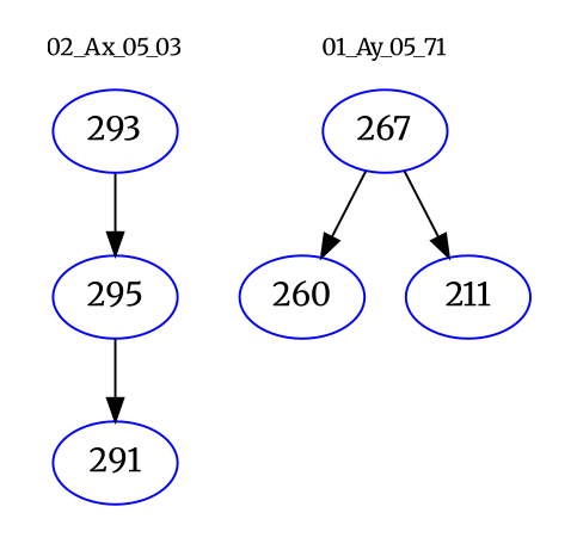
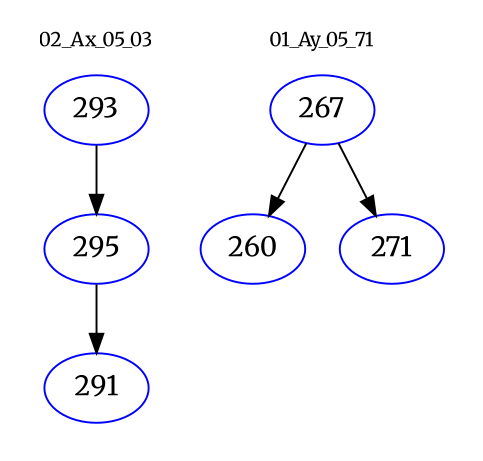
  digraph {
    fontname=Merriweather
    node [color=blue fontname=Merriweather]
    edge [color=black fontname=Merriweather]
    n1 [label=293]
    n2 [label=291]
    n3 [label=295]
    n4 [label=267]
    n5 [label=260]
-   n6 [label=211]
+   n6 [label=271]
    subgraph cluster_1 {
      color=white
      fontsize=10
      label="02_Ax_05_03"
      n1
      n2
      n3
    }
    subgraph cluster_2 {
      color=white
      fontsize=10
      label="01_Ay_05_71"
      n4
      n5
      n6
    }
    n1 -> n3
    n3 -> n2
    n4 -> n5
    n4 -> n6
  }
